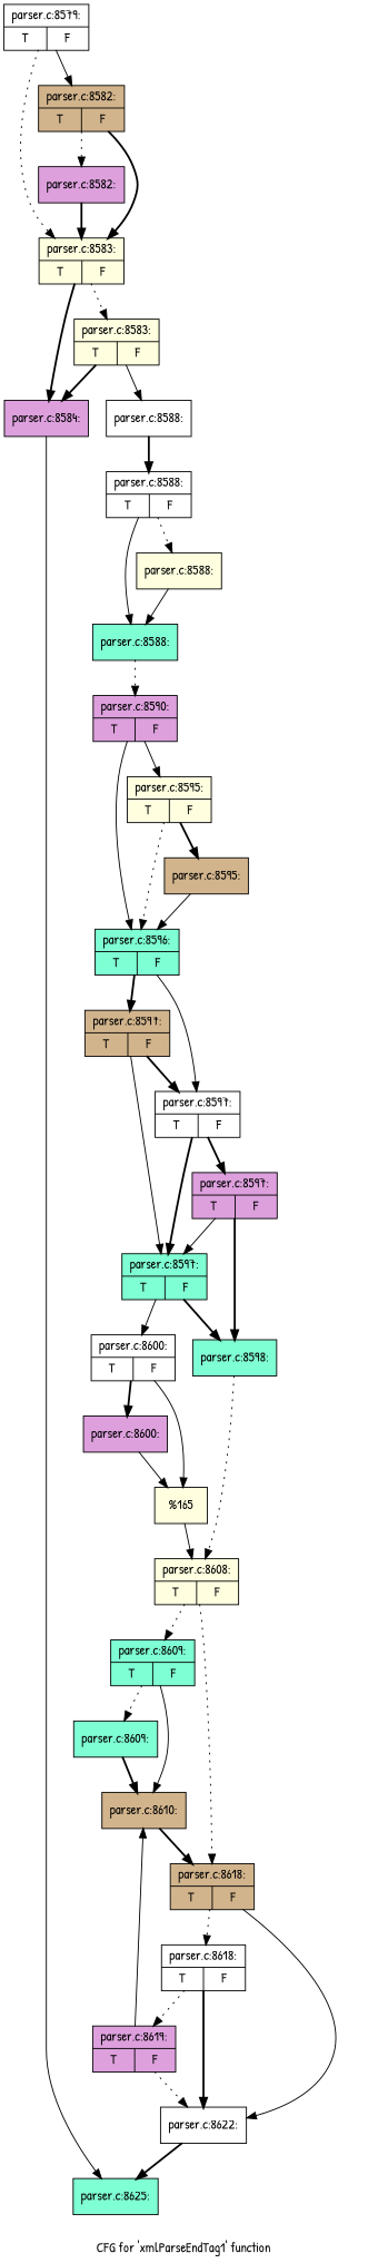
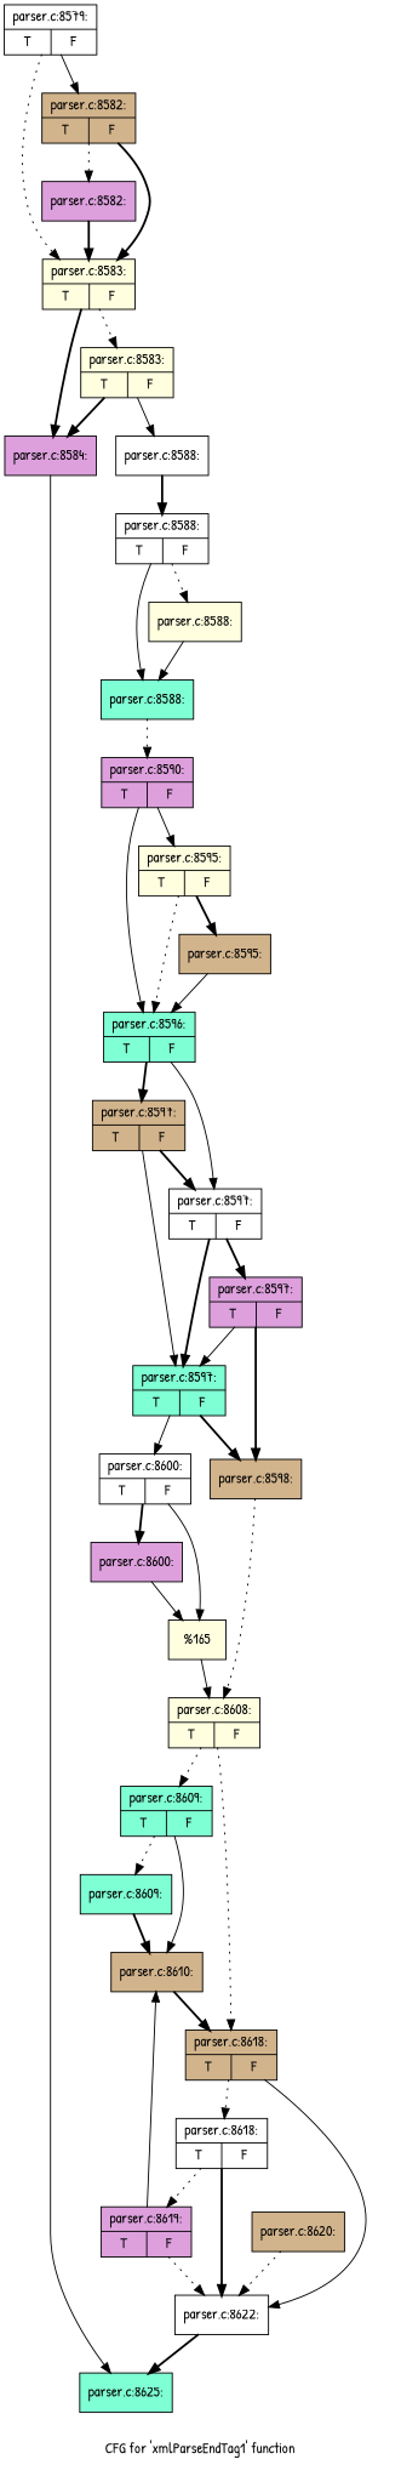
  digraph {
    fontname="Patrick Hand"
    label="CFG for 'xmlParseEndTag1' function"
    node [fillcolor=white fontname="Patrick Hand" shape=record style=filled]
    edge [fontname="Patrick Hand" style=solid]
    n1 [label="{parser.c:8579:|{<s0>T|<s1>F}}"]
    n2 [fillcolor=tan label="{parser.c:8582:|{<s0>T|<s1>F}}"]
    n3 [fillcolor=lightyellow label="{parser.c:8583:|{<s0>T|<s1>F}}"]
    n4 [fillcolor=plum label="{parser.c:8582:}"]
    n5 [fillcolor=plum label="{parser.c:8584:}"]
    n6 [fillcolor=lightyellow label="{parser.c:8583:|{<s0>T|<s1>F}}"]
    n7 [fillcolor=aquamarine label="{parser.c:8625:}"]
    n8 [label="{parser.c:8588:}"]
    n9 [label="{parser.c:8588:|{<s0>T|<s1>F}}"]
    n10 [fillcolor=lightyellow label="{parser.c:8588:}"]
    n11 [fillcolor=aquamarine label="{parser.c:8588:}"]
    n12 [fillcolor=plum label="{parser.c:8590:|{<s0>T|<s1>F}}"]
    n13 [fillcolor=lightyellow label="{parser.c:8595:|{<s0>T|<s1>F}}"]
    n14 [fillcolor=aquamarine label="{parser.c:8596:|{<s0>T|<s1>F}}"]
    n15 [fillcolor=tan label="{parser.c:8595:}"]
    n16 [fillcolor=tan label="{parser.c:8597:|{<s0>T|<s1>F}}"]
    n17 [label="{parser.c:8597:|{<s0>T|<s1>F}}"]
    n18 [fillcolor=aquamarine label="{parser.c:8597:|{<s0>T|<s1>F}}"]
    n19 [fillcolor=plum label="{parser.c:8597:|{<s0>T|<s1>F}}"]
-   n20 [fillcolor=aquamarine label="{parser.c:8598:}"]
+   n20 [fillcolor=tan label="{parser.c:8598:}"]
    n21 [label="{parser.c:8600:|{<s0>T|<s1>F}}"]
    n22 [fillcolor=lightyellow label="{parser.c:8608:|{<s0>T|<s1>F}}"]
    n23 [fillcolor=plum label="{parser.c:8600:}"]
    n24 [fillcolor=lightyellow label="{%165}"]
    n25 [fillcolor=aquamarine label="{parser.c:8609:|{<s0>T|<s1>F}}"]
    n26 [fillcolor=tan label="{parser.c:8618:|{<s0>T|<s1>F}}"]
    n27 [fillcolor=aquamarine label="{parser.c:8609:}"]
    n28 [fillcolor=tan label="{parser.c:8610:}"]
    n29 [label="{parser.c:8618:|{<s0>T|<s1>F}}"]
    n30 [label="{parser.c:8622:}"]
    n31 [fillcolor=plum label="{parser.c:8619:|{<s0>T|<s1>F}}"]
+   n32 [fillcolor=tan label="{parser.c:8620:}"]
    n1 -> n2
    n1 -> n3 [style=dotted]
    n2 -> n3 [style=bold]
    n2 -> n4 [style=dotted]
    n3 -> n5 [style=bold]
    n3 -> n6 [style=dotted]
    n4 -> n3 [style=bold]
    n5 -> n7
    n6 -> n5 [style=bold]
    n6 -> n8
    n8 -> n9 [style=bold]
    n9 -> n10 [style=dotted]
    n9 -> n11
    n10 -> n11
    n11 -> n12 [style=dotted]
    n12 -> n13
    n12 -> n14
    n13 -> n14 [style=dotted]
    n13 -> n15 [style=bold]
    n14 -> n16 [style=bold]
    n14 -> n17
    n15 -> n14
    n16 -> n17 [style=bold]
    n16 -> n18
    n17 -> n18 [style=bold]
    n17 -> n19 [style=bold]
    n18 -> n20 [style=bold]
    n18 -> n21
    n19 -> n18
    n19 -> n20 [style=bold]
    n20 -> n22 [style=dotted]
    n21 -> n23 [style=bold]
    n21 -> n24
    n22 -> n25 [style=dotted]
    n22 -> n26 [style=dotted]
    n23 -> n24
    n24 -> n22
    n25 -> n27 [style=dotted]
    n25 -> n28
    n26 -> n29 [style=dotted]
    n26 -> n30
    n27 -> n28 [style=bold]
    n28 -> n26 [style=bold]
    n29 -> n30 [style=bold]
    n29 -> n31 [style=dotted]
    n30 -> n7 [style=bold]
    n31 -> n28
    n31 -> n30 [style=dotted]
+   n32 -> n30 [style=dotted]
  }
